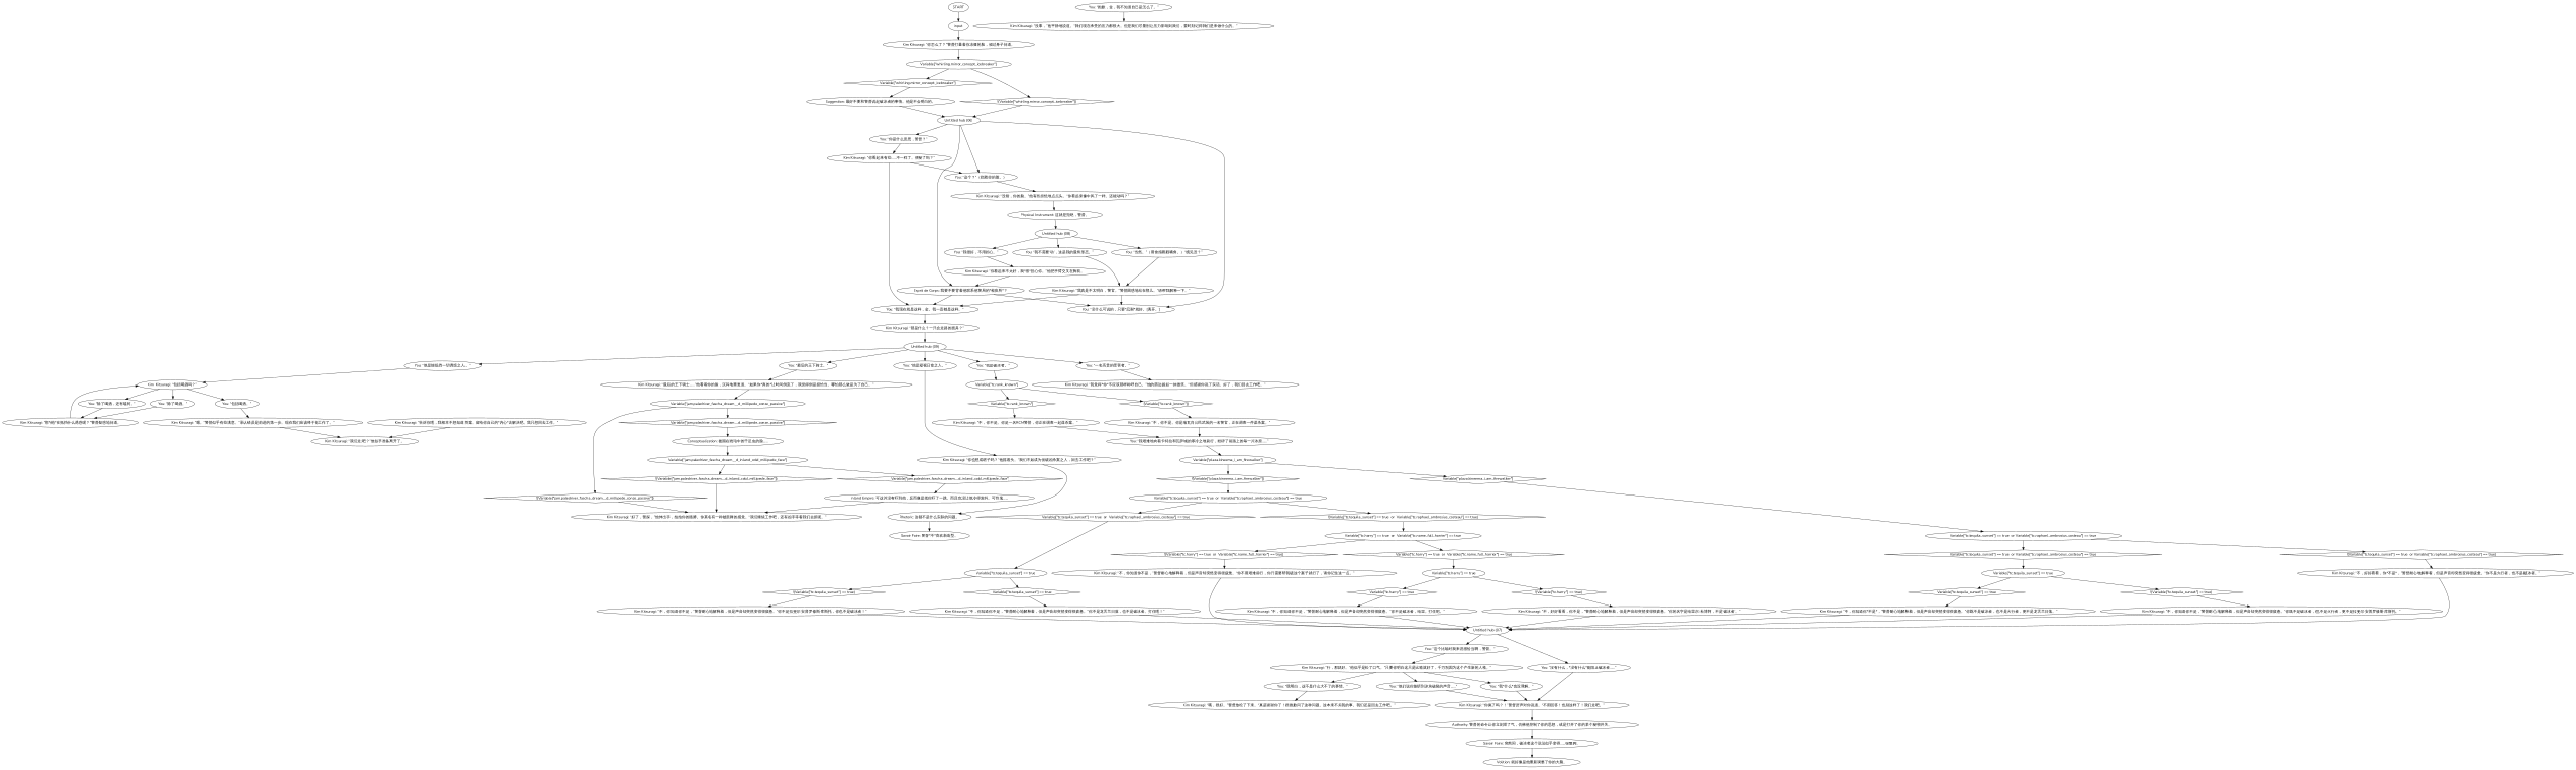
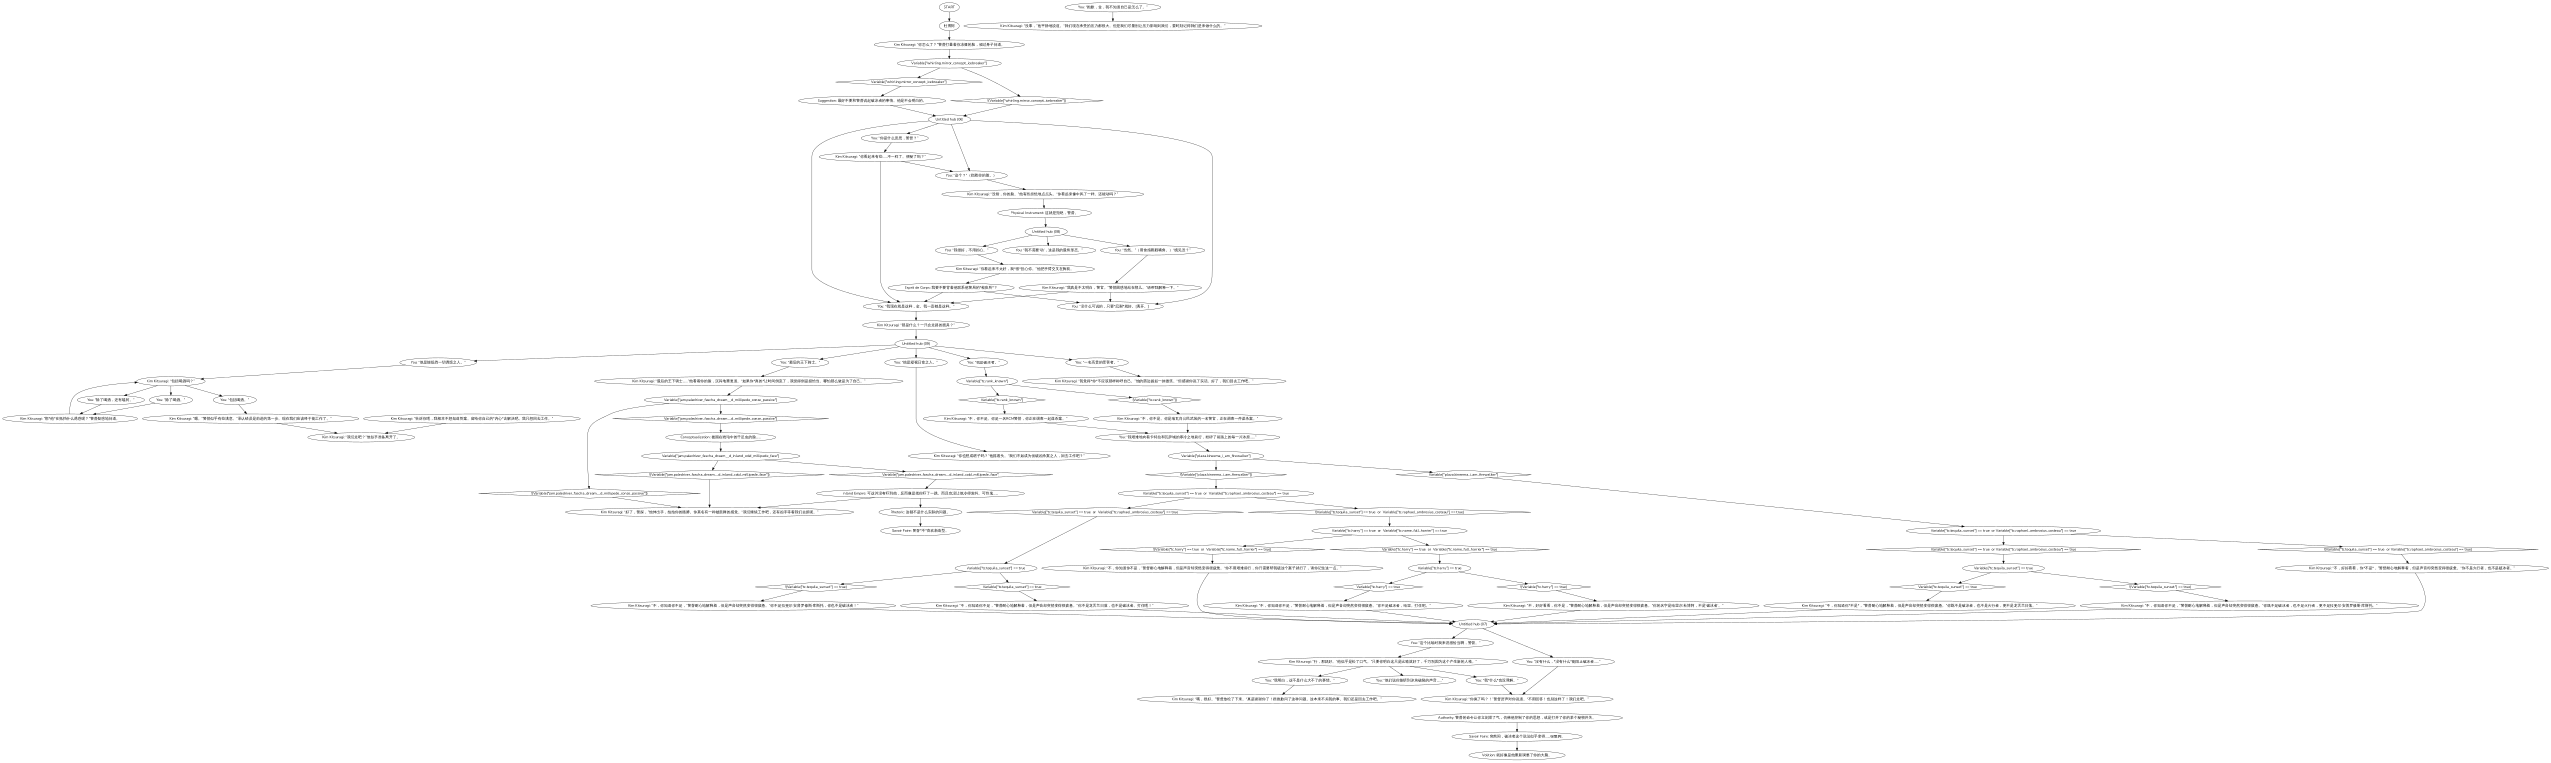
  digraph {
    fontname=Nunito
    node [fontname=Nunito]
    edge [fontname=Nunito]
    n1 [label=START]
-   n2 [label=input]
+   n2 [label="杜博阿"]
    n3 [label="Kim Kitsuragi: “你怎么了？”警督打量着你冻僵的脸，倾过身子问道。"]
    n4 [label="Variable[\"whirling.mirror_concept_icebreaker\"]"]
    n5 [label="Untitled hub (06)"]
    n6 [label="You: “我现在就是这样，金。我一直都是这样。”"]
    n7 [label="You: “这个？”（指着你的脸。）"]
    n8 [label="You: “你是什么意思，警督？”"]
    n9 [label="You: “没什么可说的，只要*忍耐*就好。[离开。]"]
    n10 [label="Kim Kitsuragi: “那是什么？一只会走路的面具？”"]
    n11 [label="Kim Kitsuragi: “没错，你的脸。”他有些担忧地点点头。“你看起来像中风了一样。还能动吗？”"]
    n12 [label="Kim Kitsuragi: “你看起来有些……不一样了。便秘了吗？”"]
    n13 [label="Untitled hub (07)"]
    n14 [label="You: “没有什么，*没有什么*能阻止破冰者……”"]
    n15 [label="You: “这个比喻对我来说很恰当啊，警督。”"]
    n16 [label="Kim Kitsuragi: “你疯了吗？！”警督厉声对你说道。“不用回答！也别这样了！我们走吧。”"]
    n17 [label="Kim Kitsuragi: “行，那就好。”他似乎是松了口气。“只要你明白这只是比喻就好了，千万别因为这个产生新的人格。”"]
    n18 [label="You: “抱歉，金，我不知道自己是怎么了。”"]
    n19 [label="Kim Kitsuragi: “没事，”他平静地说道。“我们现在承受的压力都很大。但是我们尽量别让压力影响到我们，要时刻记得我们是来做什么的。”"]
    n20 [label="Esprit de Corps: 我要不要背着他联系他警局的*检疫所*？"]
    n21 [label="Authority: 警督的命令让你立刻泄了气，仿佛他控制了你的思想，或是打开了你的某个秘密开关。"]
    n22 [label="Savoir Faire: 突然间，破冰者这个说法似乎变得……很蹩脚。"]
    n23 [label="Kim Kitsuragi: “不，你知道你不是，”警督耐心地解释着，但是声音却突然变得很疲惫。“你不是龙舌兰日落，也不是破冰者。打住吧！”"]
    n24 [label="You: “我明白，这不是什么大不了的事情。”"]
    n25 [label="Kim Kitsuragi: “哦，很好。”警督放松了下来。“真是谢谢你了！很抱歉问了这种问题。这本来不关我的事。我们还是回去工作吧。”"]
    n26 [label="You: “我不需要‘动’，这是我的最终形态。”"]
    n27 [label="Kim Kitsuragi: “我真是不太明白，警官。”警督困惑地站在那儿。“请帮我解释一下。”"]
    n28 [label="Kim Kitsuragi: “好了，警探，”他伸出手，拍拍你的胳膊。你莫名有一种被鼓舞的感觉。“我们继续工作吧，还有凶手等着我们去抓呢。”"]
    n29 [label="Inland Empire: 可这并没有吓到他，反而像是把你吓了一跳。而且也没让他冷得发抖。可怜鬼……"]
    n30 [label="Volition: 就好像是他重新调整了你的大脑。"]
    n31 [label="Physical Instrument: 这就是拒绝，警督。"]
    n32 [label="Untitled hub (08)"]
    n33 [label="You: “当然。”（用食指戳戳嘴角。）“瞧见没？”"]
    n34 [label="You: “我很好，不用担心。”"]
    n35 [label="Savoir Faire: 警督*不*喜欢新造型。"]
    n36 [label="Variable[\"jam.paledriver_fascha_dream__d_inland_cold_millipede_face\"]"]
    n37 [label="Variable[\"jam.paledriver_fascha_dream__d_inland_cold_millipede_face\"]" shape=diamond]
    n38 [label="!(Variable[\"jam.paledriver_fascha_dream__d_inland_cold_millipede_face\"])" shape=diamond]
    n39 [label="Kim Kitsuragi: “不，你知道你不是，”警督耐心地解释着，但是声音却突然变得很疲惫。“你不用艰难前行，你只需要帮我破这个案子就行了，请你记住这一点。”"]
    n40 [label="You: “他是能抵挡一切诱惑之人。”"]
    n41 [label="Kim Kitsuragi: “包括喝酒吗？”"]
    n42 [label="You: “除了喝酒，还有嗑药。”"]
    n43 [label="You: “包括喝酒。”"]
    n44 [label="You: “除了喝酒。”"]
    n45 [label="Kim Kitsuragi: “你也想成瞎子吗？”他摇着头。“我们不如成为侦破凶杀案之人，回去工作吧？”"]
    n46 [label="Rhetoric: 这都不是什么实际的问题。"]
    n47 [label="Kim Kitsuragi: “那*他*在抵挡什么诱惑呢？”警督疑惑地问道。"]
    n48 [label="Kim Kitsuragi: “不，你知道你*不是*，”警督耐心地解释着，但是声音却突然变得很疲惫。“你既不是破冰者，也不是火行者，更不是龙舌兰日落。”"]
    n49 [label="You: “他们说你能听到冰块破裂的声音……”"]
    n50 [label="Untitled hub (09)"]
    n51 [label="Kim Kitsuragi: “不，好好看看，你*不是*，”警督耐心地解释着，但是声音却突然变得很疲惫。“你不是火行者，也不是破冰者。”"]
    n52 [label="Kim Kitsuragi: “你看起来不太好，我*很*担心你。”他把手臂交叉在胸前。"]
    n53 [label="Kim Kitsuragi: “不，你不是。你是一名RCM警督，你正在调查一起谋杀案。”"]
    n54 [label="You: “我艰难地向着卡特拉和瓦萨城的寒冷之地前行，粉碎了前路上的每一片冰原……”"]
    n55 [label="Variable[\"plaza.kineema_i_am_firewalker\"]"]
    n56 [label="Variable[\"tc.rank_known\"]"]
    n57 [label="Variable[\"tc.rank_known\"]" shape=diamond]
    n58 [label="!(Variable[\"tc.rank_known\"])" shape=diamond]
    n59 [label="Kim Kitsuragi: “不，你不是。你是瑞瓦肖公民武装的一名警官，正在调查一件谋杀案。”"]
    n60 [label="Kim Kitsuragi: “不，你知道你不是，”警督耐心地解释着，但是声音却突然变得很疲惫。“你既不是破冰者，也不是火行者，更不是拉斐尔·安普罗修斯·库斯托。”"]
    n61 [label="Kim Kitsuragi: “嗯。”警督似乎有些满意。“承认错误是前进的第一步。现在我们应该终于能工作了。”"]
    n62 [label="Kim Kitsuragi: “我们走吧？”他似乎准备离开了。"]
    n63 [label="Kim Kitsuragi: “我觉得*你*不应该那样称呼自己。”他的唇边扬起一抹微笑。“但感谢你说了实话。好了，我们回去工作吧。”"]
    n64 [label="Kim Kitsuragi: “告诉你吧，我根本不想知道答案。留给你自己的*内心*去解决吧。我只想回去工作。”"]
    n65 [label="Suggestion: 最好不要和警督说起破冰者的事情。他是不会明白的。"]
    n66 [label="Kim Kitsuragi: “最后的王下骑士……”他看着你的脸，沉闷地重复道。“如果你*真的*让时间倒流了，我觉得倒是挺恰当。哪怕那么做是为了自己。”"]
    n67 [label="Variable[\"jam.paledriver_fascha_dream__d_millipede_conze_passive\"]"]
    n68 [label="Variable[\"jam.paledriver_fascha_dream__d_millipede_conze_passive\"]" shape=diamond]
    n69 [label="!(Variable[\"jam.paledriver_fascha_dream__d_millipede_conze_passive\"])" shape=diamond]
    n70 [label="Variable[\"tc.tequila_sunset\"] == true"]
    n71 [label="Variable[\"tc.tequila_sunset\"] == true" shape=diamond]
    n72 [label="!(Variable[\"tc.tequila_sunset\"] == true)" shape=diamond]
    n73 [label="Kim Kitsuragi: “不，你知道你不是，”警督耐心地解释着，但是声音却突然变得很疲惫。“你不是拉斐尔·安普罗修斯·库斯托，你也不是破冰者！”"]
    n74 [label="You: “他是凝视日食之人。”"]
    n75 [label="You: “最后的王下骑士。”"]
    n76 [label="You: “我是破冰者。”"]
    n77 [label="You: “一名高贵的受害者。”"]
    n78 [label="Conceptualization: 被困在琥珀中的千足虫的脸……"]
    n79 [label="Variable[\"whirling.mirror_concept_icebreaker\"]" shape=diamond]
    n80 [label="!(Variable[\"whirling.mirror_concept_icebreaker\"])" shape=diamond]
    n81 [label="Kim Kitsuragi: “不，你知道你不是，”警督耐心地解释着，但是声音却突然变得很疲惫。“你不是破冰者，哈里。打住吧。”"]
    n82 [label="Variable[\"tc.harry\"] == true  or  Variable[\"tc.name_full_harrier\"] == true"]
    n83 [label="Variable[\"tc.harry\"] == true  or  Variable[\"tc.name_full_harrier\"] == true" shape=diamond]
    n84 [label="!(Variable[\"tc.harry\"] == true  or  Variable[\"tc.name_full_harrier\"] == true)" shape=diamond]
    n85 [label="Variable[\"tc.harry\"] == true"]
    n86 [label="Variable[\"tc.harry\"] == true" shape=diamond]
    n87 [label="!(Variable[\"tc.harry\"] == true)" shape=diamond]
    n88 [label="Variable[\"tc.tequila_sunset\"] == true  or  Variable[\"tc.raphael_ambrosius_costeau\"] == true"]
    n89 [label="Variable[\"tc.tequila_sunset\"] == true  or  Variable[\"tc.raphael_ambrosius_costeau\"] == true" shape=diamond]
    n90 [label="!(Variable[\"tc.tequila_sunset\"] == true  or  Variable[\"tc.raphael_ambrosius_costeau\"] == true)" shape=diamond]
    n91 [label="Variable[\"tc.tequila_sunset\"] == true  or Variable[\"tc.raphael_ambrosius_costeau\"] == true"]
    n92 [label="Variable[\"tc.tequila_sunset\"] == true  or Variable[\"tc.raphael_ambrosius_costeau\"] == true" shape=diamond]
    n93 [label="!(Variable[\"tc.tequila_sunset\"] == true  or Variable[\"tc.raphael_ambrosius_costeau\"] == true)" shape=diamond]
    n94 [label="Variable[\"tc.tequila_sunset\"] == true"]
    n95 [label="Variable[\"tc.tequila_sunset\"] == true" shape=diamond]
    n96 [label="!(Variable[\"tc.tequila_sunset\"] == true)" shape=diamond]
    n97 [label="Kim Kitsuragi: “不，好好看看，你不是，”警督耐心地解释着，但是声音却突然变得很疲惫。“你的名字是哈里尔·杜博阿，不是‘破冰者’。”"]
    n98 [label="You: “我*什么*也没理解。”"]
    n99 [label="Variable[\"plaza.kineema_i_am_firewalker\"]" shape=diamond]
    n100 [label="!(Variable[\"plaza.kineema_i_am_firewalker\"])" shape=diamond]
    n1 -> n2
    n2 -> n3
    n3 -> n4
    n4 -> n79
    n4 -> n80
-   n5 -> n20
+   n5 -> n6
    n5 -> n7
    n5 -> n8
    n5 -> n9
    n6 -> n10
    n7 -> n11
    n8 -> n12
    n10 -> n50
    n11 -> n31
    n12 -> n6
    n12 -> n7
    n13 -> n14
    n13 -> n15
    n14 -> n16
    n15 -> n17
-   n16 -> n21
    n17 -> n24
    n17 -> n49
    n17 -> n98
    n18 -> n19
    n20 -> n6
    n20 -> n9
    n21 -> n22
    n22 -> n30
    n23 -> n13
    n24 -> n25
-   n26 -> n27
    n27 -> n6
    n27 -> n9
    n29 -> n28
    n31 -> n32
    n32 -> n26
    n32 -> n33
    n32 -> n34
    n33 -> n27
    n34 -> n52
    n36 -> n37
    n36 -> n38
    n37 -> n29
    n38 -> n28
    n39 -> n13
    n40 -> n41
    n41 -> n42
    n41 -> n43
    n41 -> n44
    n42 -> n47
    n43 -> n61
    n44 -> n47
-   n45 -> n46
+   n29 -> n46
    n46 -> n35
    n47 -> n41
    n48 -> n13
-   n49 -> n16
    n50 -> n40
    n50 -> n74
    n50 -> n75
    n50 -> n76
    n50 -> n77
    n51 -> n13
    n52 -> n20
    n53 -> n54
    n54 -> n55
    n55 -> n99
    n55 -> n100
    n56 -> n57
    n56 -> n58
    n57 -> n53
    n58 -> n59
    n59 -> n54
    n60 -> n13
    n61 -> n62
    n64 -> n62
    n65 -> n5
    n66 -> n67
    n67 -> n68
    n67 -> n69
    n68 -> n78
    n69 -> n28
    n70 -> n71
    n70 -> n72
    n71 -> n23
    n72 -> n73
    n73 -> n13
    n74 -> n45
    n75 -> n66
    n76 -> n56
    n77 -> n63
    n78 -> n36
    n79 -> n65
    n80 -> n5
    n81 -> n13
    n82 -> n83
    n82 -> n84
    n83 -> n85
    n84 -> n39
    n85 -> n86
    n85 -> n87
    n86 -> n81
    n87 -> n97
    n88 -> n89
    n88 -> n90
    n89 -> n70
    n90 -> n82
    n91 -> n92
    n91 -> n93
    n92 -> n94
    n93 -> n51
    n94 -> n95
    n94 -> n96
    n95 -> n48
    n96 -> n60
    n97 -> n13
    n98 -> n16
    n99 -> n91
    n100 -> n88
  }
